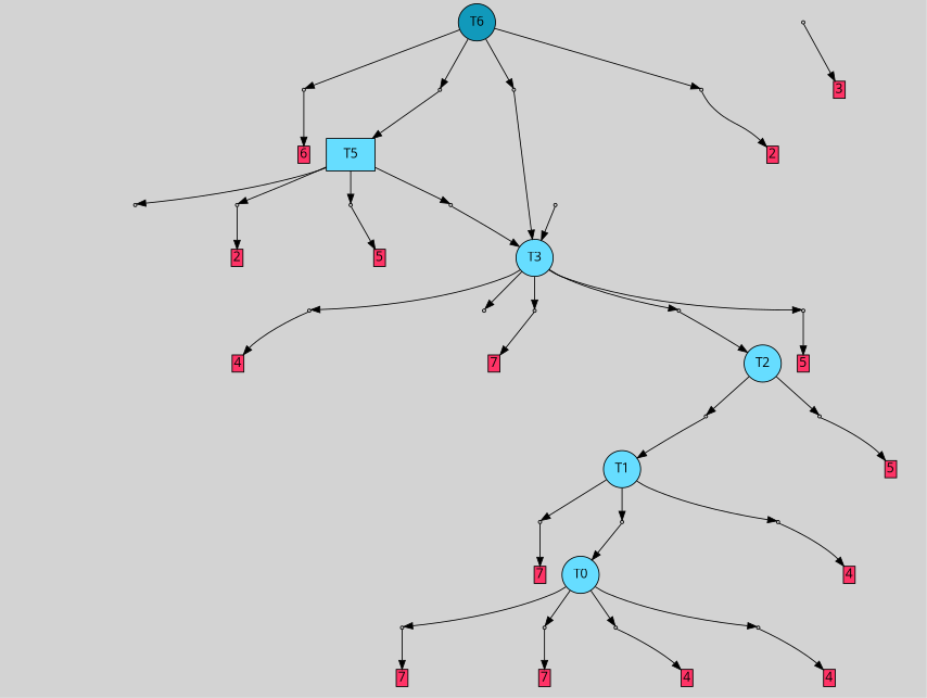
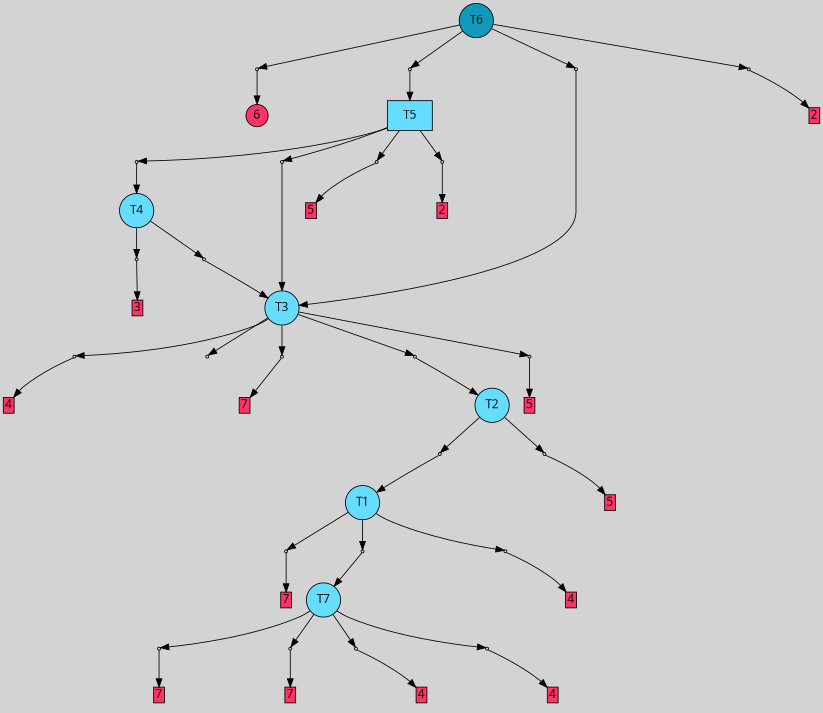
  digraph {
    bgcolor=lightgray
    fontname="Open Sans"
    node [fontname="Open Sans" shape=box style=filled]
    edge [fontname="Open Sans"]
    T6 [fillcolor="#1199bb" shape=circle]
    P20 [fillcolor="#cccccc" shape=point]
    P21 [fillcolor="#cccccc" shape=point]
    P22 [fillcolor="#cccccc" shape=point]
    P23 [fillcolor="#cccccc" shape=point]
-   T0 [fillcolor="#66ddff" shape=circle]
+   T0 [fillcolor="#66ddff" shape=circle label=T7]
    P0 [fillcolor="#cccccc" shape=point]
    P1 [fillcolor="#cccccc" shape=point]
    P2 [fillcolor="#cccccc" shape=point]
    P3 [fillcolor="#cccccc" shape=point]
    n11 [label="5|0&3|2#4|4&#92;n" style=invis]
    n12 [fillcolor="#ff3366" height=0 label=7 margin=0.03 width=0]
    n13 [label="0|0&1|7#2|1&#92;n" style=invis]
    n14 [fillcolor="#ff3366" height=0 label=7 margin=0.03 width=0]
    n15 [label="6|0&4|6#2|6&#92;n" style=invis]
    n16 [fillcolor="#ff3366" height=0 label=4 margin=0.03 width=0]
    n17 [label="6|0&2|1#3|4&#92;n" style=invis]
    n18 [fillcolor="#ff3366" height=0 label=4 margin=0.03 width=0]
    T1 [fillcolor="#66ddff" shape=circle]
    P4 [fillcolor="#cccccc" shape=point]
    P5 [fillcolor="#cccccc" shape=point]
    P6 [fillcolor="#cccccc" shape=point]
    n23 [label="2|0&4|1#1|7&#92;n" style=invis]
    n24 [fillcolor="#ff3366" height=0 label=7 margin=0.03 width=0]
    n25 [label="8|0&0|6#1|1&#92;n" style=invis]
    n26 [label="8|0&3|5#2|7&#92;n" style=invis]
    n27 [fillcolor="#ff3366" height=0 label=4 margin=0.03 width=0]
    T2 [fillcolor="#66ddff" shape=circle]
    P7 [fillcolor="#cccccc" shape=point]
    P8 [fillcolor="#cccccc" shape=point]
    n31 [label="5|0&0|7#1|1&#92;n" style=invis]
    n32 [label="7|0&3|5#0|4&#92;n" style=invis]
    n33 [fillcolor="#ff3366" height=0 label=5 margin=0.03 width=0]
    T3 [fillcolor="#66ddff" shape=circle]
    P9 [fillcolor="#cccccc" shape=point]
    P10 [fillcolor="#cccccc" shape=point]
    P11 [fillcolor="#cccccc" shape=point]
    P12 [fillcolor="#cccccc" shape=point]
    P13 [fillcolor="#cccccc" shape=point]
    n40 [label="1|0&1|6#0|0&#92;n" style=invis]
    n41 [fillcolor="#ff3366" height=0 label=4 margin=0.03 width=0]
    n42 [label="5|0&4|1#3|0&#92;n" style=invis]
    n43 [label="8|0&3|4#4|5&#92;n" style=invis]
    n44 [fillcolor="#ff3366" height=0 label=7 margin=0.03 width=0]
    n45 [label="1|0&2|0#3|4&#92;n" style=invis]
    n46 [label="7|0&3|5#0|4&#92;n" style=invis]
    n47 [fillcolor="#ff3366" height=0 label=5 margin=0.03 width=0]
+   T4 [fillcolor="#66ddff" shape=circle]
    P14 [fillcolor="#cccccc" shape=point]
    P15 [fillcolor="#cccccc" shape=point]
    n51 [label="3|0&4|4#0|4&#92;n" style=invis]
    n52 [label="3|0&3|2#0|3&#92;n" style=invis]
    n53 [fillcolor="#ff3366" height=0 label=3 margin=0.03 width=0]
    T5 [fillcolor="#66ddff"]
    P16 [fillcolor="#cccccc" shape=point]
    P17 [fillcolor="#cccccc" shape=point]
    P18 [fillcolor="#cccccc" shape=point]
    P19 [fillcolor="#cccccc" shape=point]
    n59 [label="8|0&3|5#2|0&#92;n" style=invis]
    n60 [fillcolor="#ff3366" height=0 label=2 margin=0.03 width=0]
    n61 [label="4|0&4|3#3|1&#92;n" style=invis]
    n62 [label="2|0&3|6#1|0&#92;n" style=invis]
    n63 [label="1|0&4|3#3|5&#92;n" style=invis]
    n64 [fillcolor="#ff3366" height=0 label=5 margin=0.03 width=0]
    n65 [label="2|0&3|5#3|4&#92;n" style=invis]
-   n66 [fillcolor="#ff3366" height=0 label=6 margin=0.03 width=0]
+   n66 [fillcolor="#ff3366" height=0 label=6 margin=0.03 shape=circle width=0]
    n67 [label="3|0&3|1#0|5&#92;n" style=invis]
    n68 [label="4|0&4|3#3|4&#92;n" style=invis]
    n69 [label="8|0&3|5#2|0&#92;n" style=invis]
    n70 [fillcolor="#ff3366" height=0 label=2 margin=0.03 width=0]
    subgraph sub_1 {
      rank=same
      T6
    }
    T6 -> P20
    T6 -> P21
    T6 -> P22
    T6 -> P23
    P20 -> n65 [style=invis]
    P20 -> n66
    P21 -> T5
    P21 -> n67 [style=invis]
    P22 -> T3
    P22 -> n68 [style=invis]
    P23 -> n69 [style=invis]
    P23 -> n70
    T0 -> P0
    T0 -> P1
    T0 -> P2
    T0 -> P3
    P0 -> n11 [style=invis]
    P0 -> n12
    P1 -> n13 [style=invis]
    P1 -> n14
    P2 -> n15 [style=invis]
    P2 -> n16
    P3 -> n17 [style=invis]
    P3 -> n18
    T1 -> P4
    T1 -> P5
    T1 -> P6
    P4 -> n23 [style=invis]
    P4 -> n24
    P5 -> T0
    P5 -> n25 [style=invis]
    P6 -> n26 [style=invis]
    P6 -> n27
    T2 -> P7
    T2 -> P8
    P7 -> T1
    P7 -> n31 [style=invis]
    P8 -> n32 [style=invis]
    P8 -> n33
    T3 -> P9
    T3 -> P10
    T3 -> P11
    T3 -> P12
    T3 -> P13
    P9 -> n40 [style=invis]
    P9 -> n41
    P10 -> n42 [style=invis]
    P11 -> n43 [style=invis]
    P11 -> n44
    P12 -> T2
    P12 -> n45 [style=invis]
    P13 -> n46 [style=invis]
    P13 -> n47
+   T4 -> P14
+   T4 -> P15
    P14 -> T3
    P14 -> n51 [style=invis]
    P15 -> n52 [style=invis]
    P15 -> n53
    T5 -> P16
    T5 -> P17
    T5 -> P18
    T5 -> P19
    P16 -> n59 [style=invis]
    P16 -> n60
    P17 -> T3
    P17 -> n61 [style=invis]
+   P18 -> T4
    P18 -> n62 [style=invis]
    P19 -> n63 [style=invis]
    P19 -> n64
  }
